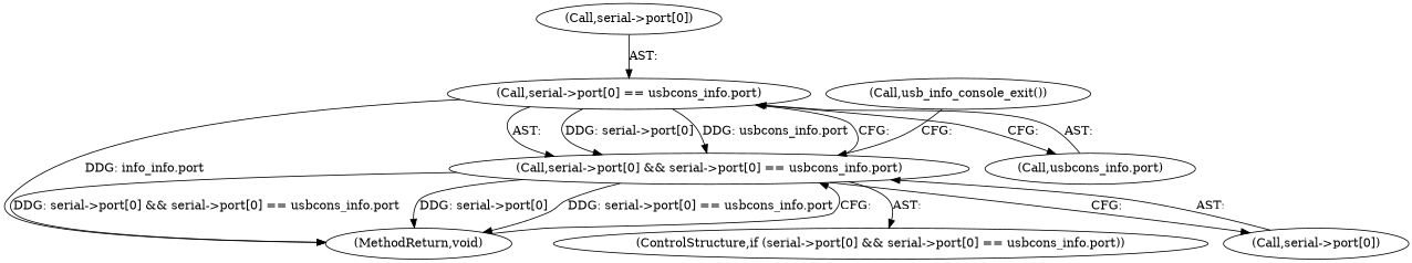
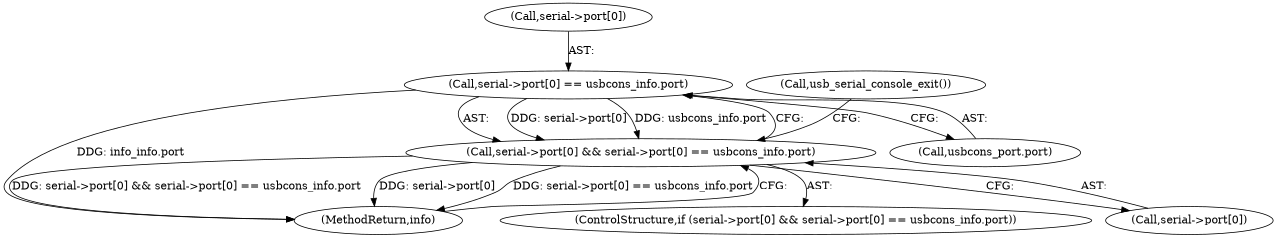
  digraph {
    n1 [label="(Call,serial->port[0] == usbcons_info.port)"]
    n2 [label="(Call,serial->port[0] && serial->port[0] == usbcons_info.port)"]
-   n3 [label="(MethodReturn,void)"]
-   n4 [label="(Call,usbcons_info.port)"]
+   n3 [label="(MethodReturn,info)"]
+   n4 [label="(Call,usbcons_port.port)"]
    n5 [label="(ControlStructure,if (serial->port[0] && serial->port[0] == usbcons_info.port))"]
    n6 [label="(Call,serial->port[0])"]
    n7 [label="(Call,serial->port[0])"]
-   n8 [label="(Call,usb_info_console_exit())"]
+   n8 [label="(Call,usb_serial_console_exit())"]
    n1 -> n2 [label="AST: "]
    n1 -> n2 [label="DDG: serial->port[0]"]
    n1 -> n2 [label="DDG: usbcons_info.port"]
    n1 -> n3 [label="DDG: info_info.port"]
    n1 -> n4 [label="CFG: "]
    n2 -> n1 [label="CFG: "]
    n2 -> n3 [label="DDG: serial->port[0] && serial->port[0] == usbcons_info.port"]
    n2 -> n3 [label="DDG: serial->port[0]"]
    n2 -> n3 [label="DDG: serial->port[0] == usbcons_info.port"]
    n2 -> n5 [label="AST: "]
    n2 -> n6 [label="CFG: "]
    n3 -> n2 [label="CFG: "]
    n4 -> n1 [label="AST: "]
    n6 -> n2 [label="AST: "]
    n7 -> n1 [label="AST: "]
    n8 -> n2 [label="CFG: "]
  }
